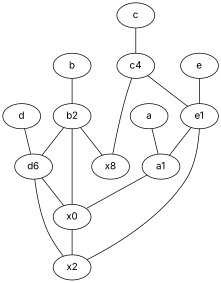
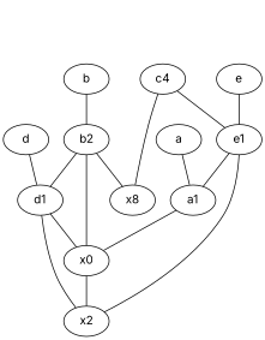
  graph {
    fontname=Inter
    node [fontname=Inter labelfontsize=50]
    edge [fontname=Inter]
    n1 [label=b2]
    b
-   d1 [label=d6]
+   d1
    x0
    n5 [label=x8]
    x2
    d
    n8 [label=c4]
    e1
    a1
-   c
    e
    a
    n1 -- d1
    n1 -- x0
    n1 -- n5
    b -- n1
    d1 -- x0
    d1 -- x2
    x0 -- x2
    d -- d1
    n8 -- n5
    n8 -- e1
    e1 -- x2
    e1 -- a1
    a1 -- x0
-   c -- n8
    e -- e1
    a -- a1
  }
